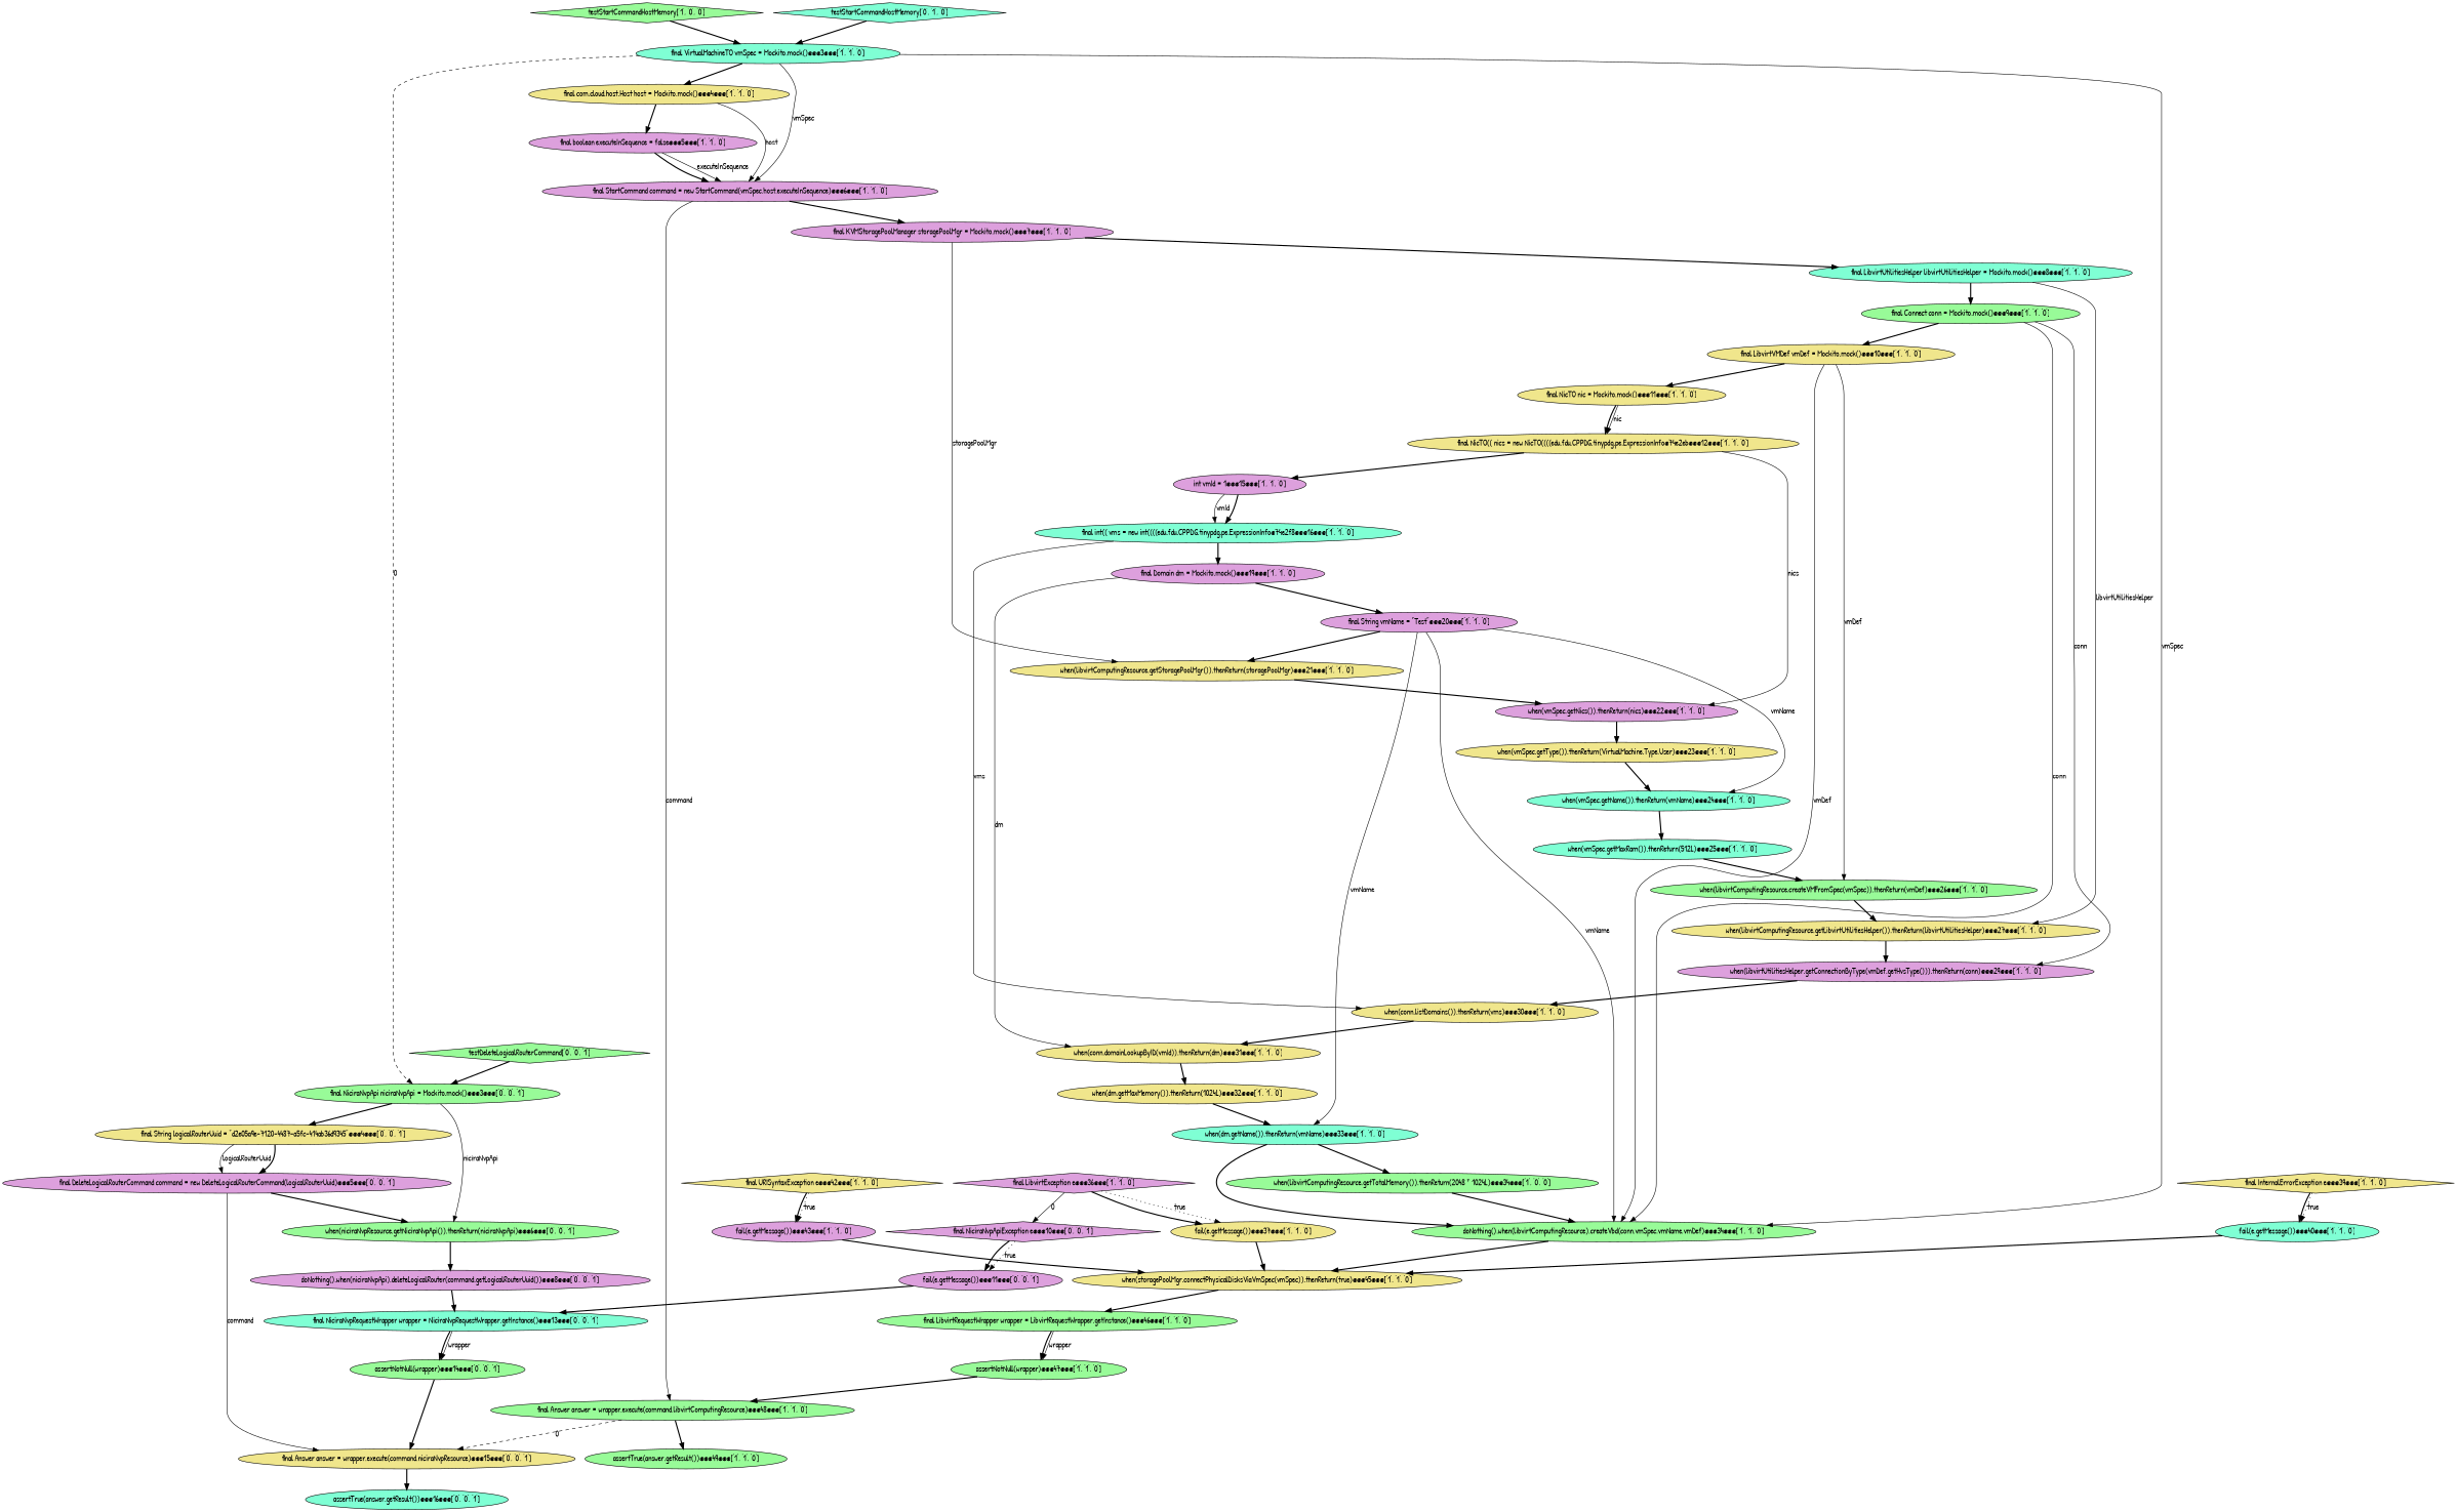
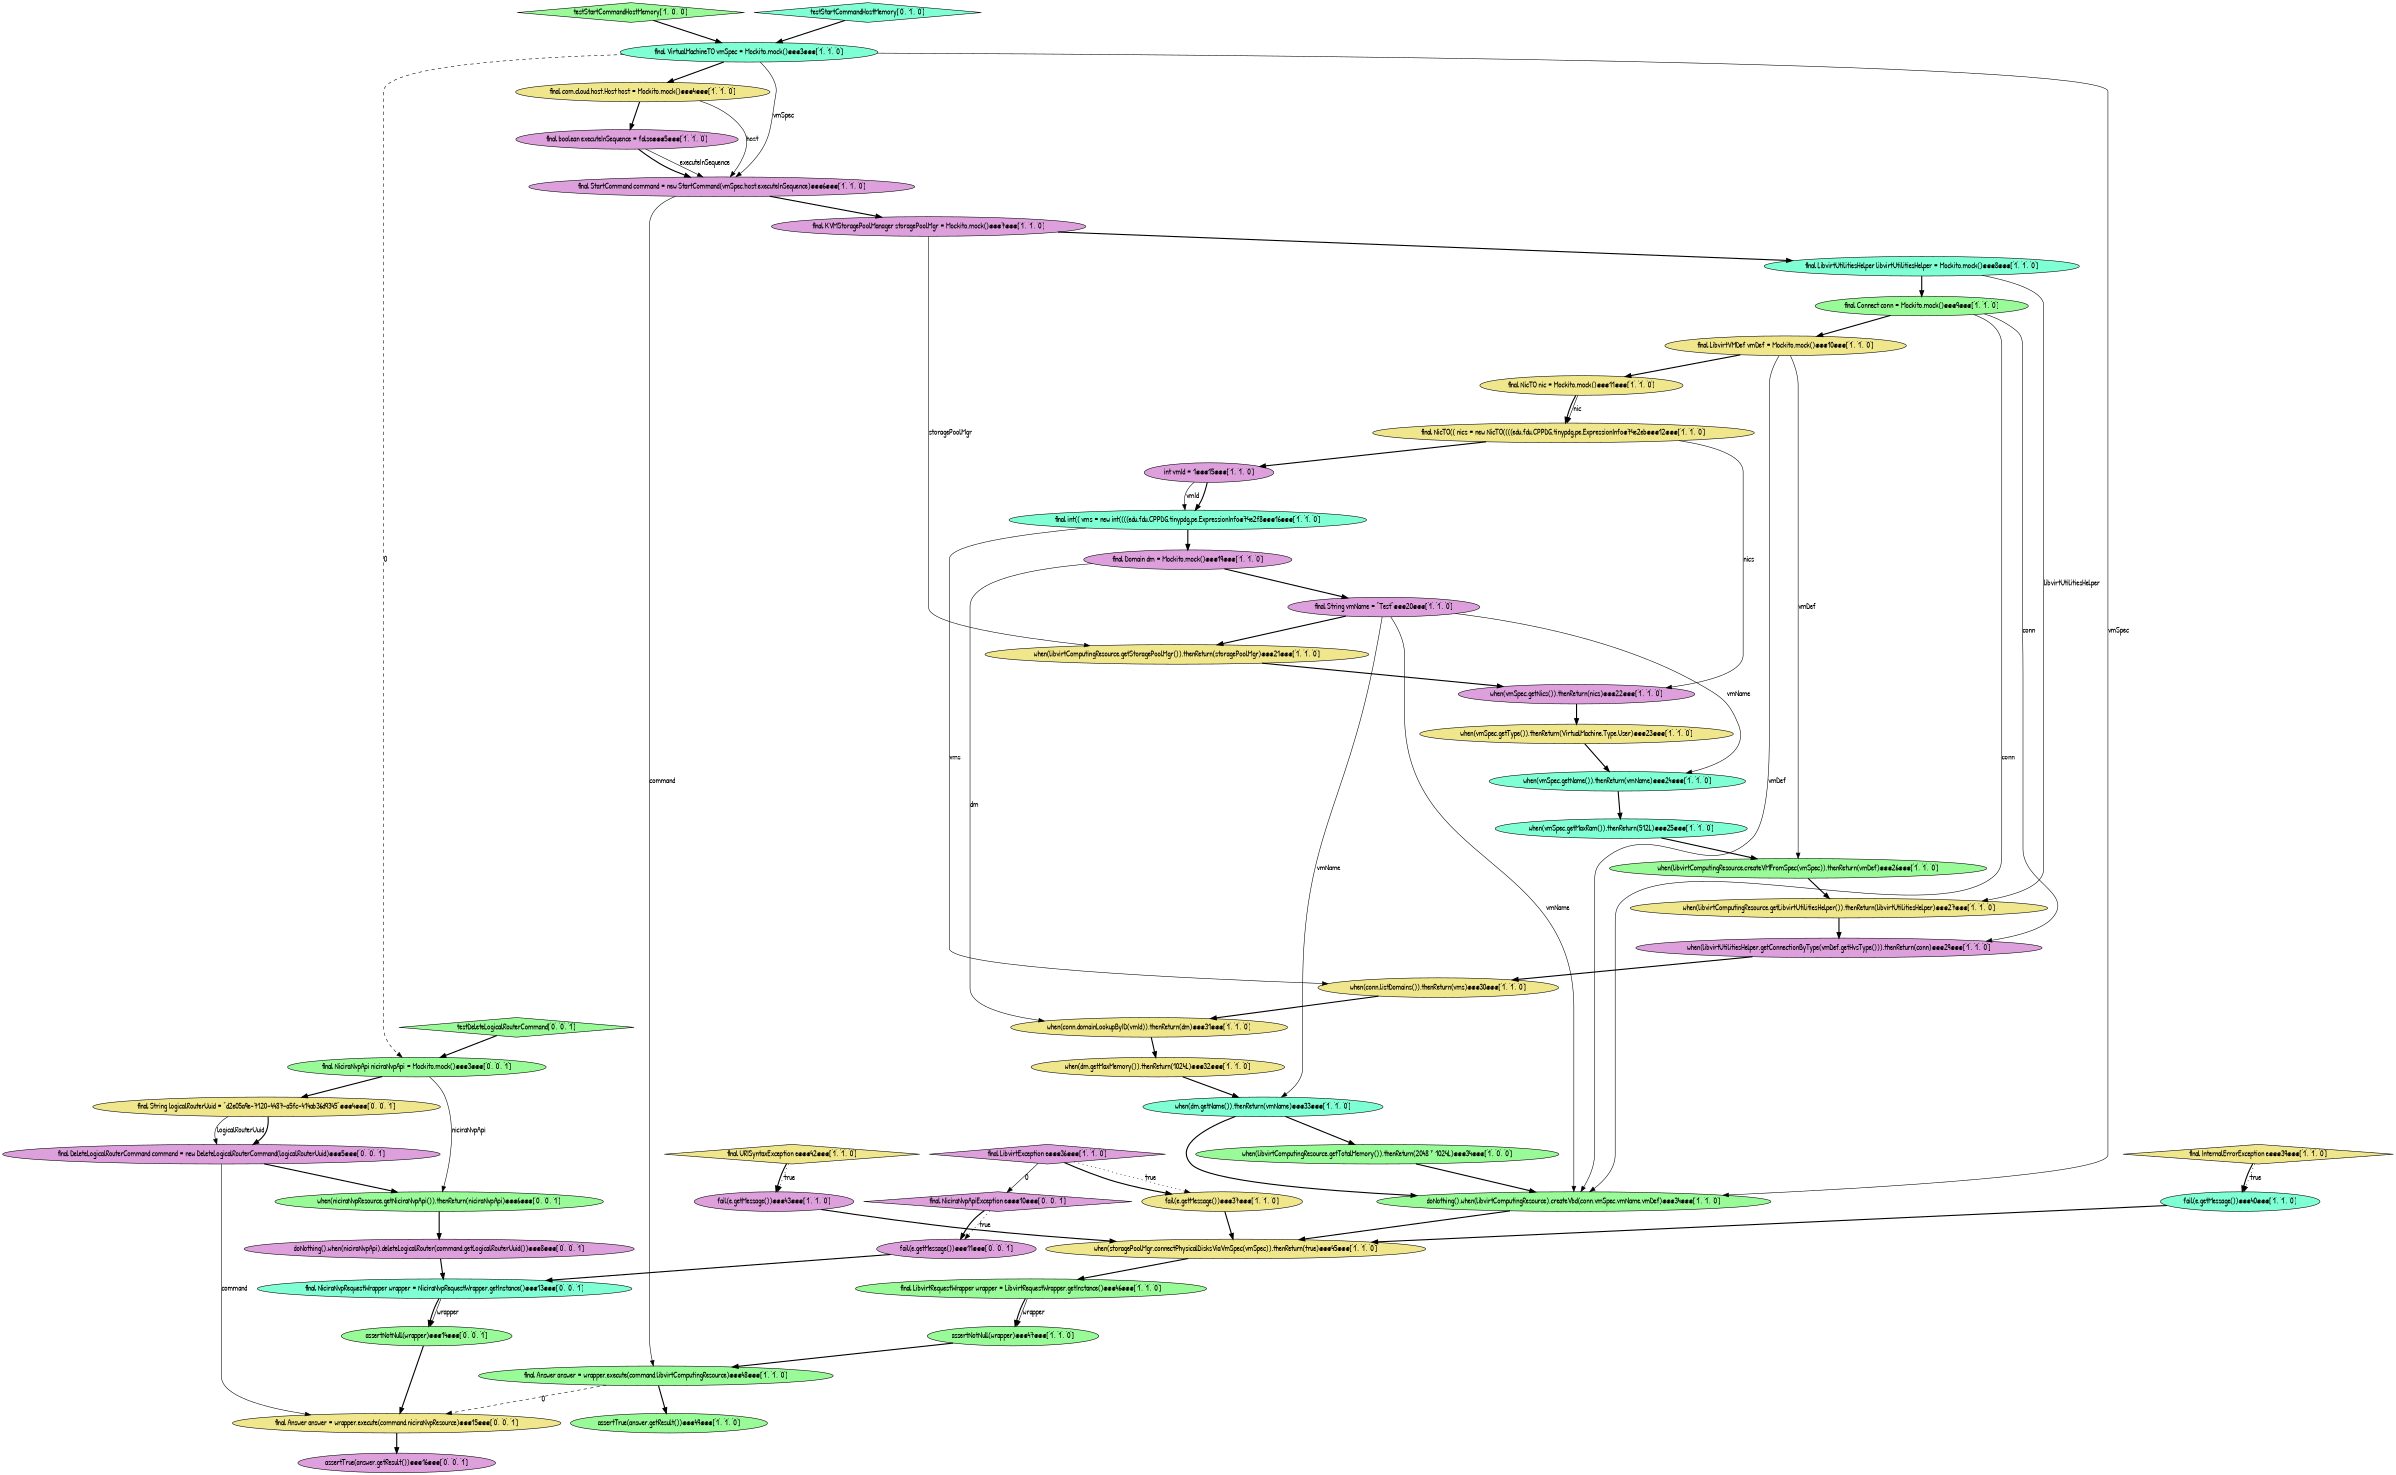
  digraph {
    fontname="Patrick Hand"
    node [fillcolor=khaki fontname="Patrick Hand" shape=ellipse style=filled]
    edge [fontname="Patrick Hand" style=bold]
    n1 [fillcolor=palegreen label="final NiciraNvpApi niciraNvpApi = Mockito.mock()@@@3@@@['0', '0', '1']"]
    n2 [label="final String logicalRouterUuid = \"d2e05a9e-7120-4487-a5fc-414ab36d9345\"@@@4@@@['0', '0', '1']"]
    n3 [fillcolor=palegreen label="when(niciraNvpResource.getNiciraNvpApi()).thenReturn(niciraNvpApi)@@@6@@@['0', '0', '1']"]
    n4 [fillcolor=plum label="final DeleteLogicalRouterCommand command = new DeleteLogicalRouterCommand(logicalRouterUuid)@@@5@@@['0', '0', '1']"]
    n5 [fillcolor=plum label="doNothing().when(niciraNvpApi).deleteLogicalRouter(command.getLogicalRouterUuid())@@@8@@@['0', '0', '1']"]
    n6 [label="when(libvirtComputingResource.getStoragePoolMgr()).thenReturn(storagePoolMgr)@@@21@@@['1', '1', '0']"]
    n7 [fillcolor=plum label="when(vmSpec.getNics()).thenReturn(nics)@@@22@@@['1', '1', '0']"]
    n8 [label="when(vmSpec.getType()).thenReturn(VirtualMachine.Type.User)@@@23@@@['1', '1', '0']"]
    n9 [fillcolor=aquamarine label="when(vmSpec.getMaxRam()).thenReturn(512L)@@@25@@@['1', '1', '0']"]
    n10 [fillcolor=palegreen label="when(libvirtComputingResource.createVMFromSpec(vmSpec)).thenReturn(vmDef)@@@26@@@['1', '1', '0']"]
    n11 [label="when(libvirtComputingResource.getLibvirtUtilitiesHelper()).thenReturn(libvirtUtilitiesHelper)@@@27@@@['1', '1', '0']"]
    n12 [label="fail(e.getMessage())@@@37@@@['1', '1', '0']"]
    n13 [label="when(storagePoolMgr.connectPhysicalDisksViaVmSpec(vmSpec)).thenReturn(true)@@@45@@@['1', '1', '0']"]
    n14 [fillcolor=palegreen label="final LibvirtRequestWrapper wrapper = LibvirtRequestWrapper.getInstance()@@@46@@@['1', '1', '0']"]
    n15 [fillcolor=aquamarine label="when(vmSpec.getName()).thenReturn(vmName)@@@24@@@['1', '1', '0']"]
    n16 [fillcolor=plum label="final String vmName = \"Test\"@@@20@@@['1', '1', '0']"]
    n17 [fillcolor=aquamarine label="when(dm.getName()).thenReturn(vmName)@@@33@@@['1', '1', '0']"]
    n18 [fillcolor=palegreen label="doNothing().when(libvirtComputingResource).createVbd(conn,vmSpec,vmName,vmDef)@@@34@@@['1', '1', '0']"]
    n19 [fillcolor=palegreen label="when(libvirtComputingResource.getTotalMemory()).thenReturn(2048 * 1024L)@@@34@@@['1', '0', '0']"]
    n20 [fillcolor=plum label="final StartCommand command = new StartCommand(vmSpec,host,executeInSequence)@@@6@@@['1', '1', '0']"]
    n21 [fillcolor=palegreen label="final Answer answer = wrapper.execute(command,libvirtComputingResource)@@@48@@@['1', '1', '0']"]
    n22 [fillcolor=plum label="final KVMStoragePoolManager storagePoolMgr = Mockito.mock()@@@7@@@['1', '1', '0']"]
    n23 [label="final Answer answer = wrapper.execute(command,niciraNvpResource)@@@15@@@['0', '0', '1']"]
    n24 [fillcolor=palegreen label="assertTrue(answer.getResult())@@@49@@@['1', '1', '0']"]
    n25 [fillcolor=aquamarine label="final LibvirtUtilitiesHelper libvirtUtilitiesHelper = Mockito.mock()@@@8@@@['1', '1', '0']"]
    n26 [fillcolor=plum label="final boolean executeInSequence = false@@@5@@@['1', '1', '0']"]
    n27 [fillcolor=palegreen label="testStartCommandHostMemory['1', '0', '0']" shape=diamond]
    n28 [fillcolor=aquamarine label="final VirtualMachineTO vmSpec = Mockito.mock()@@@3@@@['1', '1', '0']"]
    n29 [label="final com.cloud.host.Host host = Mockito.mock()@@@4@@@['1', '1', '0']"]
    n30 [fillcolor=aquamarine label="final int(( vms = new int((((edu.fdu.CPPDG.tinypdg.pe.ExpressionInfo@74e2f8@@@16@@@['1', '1', '0']"]
    n31 [fillcolor=plum label="final Domain dm = Mockito.mock()@@@19@@@['1', '1', '0']"]
    n32 [label="when(conn.listDomains()).thenReturn(vms)@@@30@@@['1', '1', '0']"]
    n33 [label="when(conn.domainLookupByID(vmId)).thenReturn(dm)@@@31@@@['1', '1', '0']"]
    n34 [fillcolor=plum label="fail(e.getMessage())@@@11@@@['0', '0', '1']"]
    n35 [fillcolor=aquamarine label="final NiciraNvpRequestWrapper wrapper = NiciraNvpRequestWrapper.getInstance()@@@13@@@['0', '0', '1']"]
    n36 [fillcolor=palegreen label="assertNotNull(wrapper)@@@14@@@['0', '0', '1']"]
-   n37 [fillcolor=aquamarine label="assertTrue(answer.getResult())@@@16@@@['0', '0', '1']"]
+   n37 [fillcolor=plum label="assertTrue(answer.getResult())@@@16@@@['0', '0', '1']"]
    n38 [label="when(dm.getMaxMemory()).thenReturn(1024L)@@@32@@@['1', '1', '0']"]
    n39 [label="final InternalErrorException e@@@39@@@['1', '1', '0']" shape=diamond]
    n40 [fillcolor=aquamarine label="fail(e.getMessage())@@@40@@@['1', '1', '0']"]
    n41 [fillcolor=plum label="fail(e.getMessage())@@@43@@@['1', '1', '0']"]
    n42 [fillcolor=plum label="final LibvirtException e@@@36@@@['1', '1', '0']" shape=diamond]
    n43 [fillcolor=plum label="final NiciraNvpApiException e@@@10@@@['0', '0', '1']" shape=diamond]
    n44 [fillcolor=plum label="when(libvirtUtilitiesHelper.getConnectionByType(vmDef.getHvsType())).thenReturn(conn)@@@29@@@['1', '1', '0']"]
    n45 [fillcolor=plum label="int vmId = 1@@@15@@@['1', '1', '0']"]
    n46 [fillcolor=palegreen label="testDeleteLogicalRouterCommand['0', '0', '1']" shape=diamond]
    n47 [fillcolor=palegreen label="assertNotNull(wrapper)@@@47@@@['1', '1', '0']"]
    n48 [label="final NicTO(( nics = new NicTO((((edu.fdu.CPPDG.tinypdg.pe.ExpressionInfo@74e2eb@@@12@@@['1', '1', '0']"]
    n49 [label="final URISyntaxException e@@@42@@@['1', '1', '0']" shape=diamond]
    n50 [label="final NicTO nic = Mockito.mock()@@@11@@@['1', '1', '0']"]
    n51 [label="final LibvirtVMDef vmDef = Mockito.mock()@@@10@@@['1', '1', '0']"]
    n52 [fillcolor=palegreen label="final Connect conn = Mockito.mock()@@@9@@@['1', '1', '0']"]
    n53 [fillcolor=aquamarine label="testStartCommandHostMemory['0', '1', '0']" shape=diamond]
    n1 -> n2
    n1 -> n3 [label=niciraNvpApi style=solid]
    n2 -> n4 [label=logicalRouterUuid style=solid]
    n2 -> n4
    n3 -> n5
    n4 -> n3
    n4 -> n23 [label=command style=solid]
    n5 -> n35
    n6 -> n7
    n7 -> n8
    n8 -> n15
    n9 -> n10
    n10 -> n11
    n11 -> n44
    n12 -> n13
    n13 -> n14
    n14 -> n47 [label=wrapper style=solid]
    n14 -> n47
    n15 -> n9
    n16 -> n6
    n16 -> n15 [label=vmName style=solid]
    n16 -> n17 [label=vmName style=solid]
    n16 -> n18 [label=vmName style=solid]
    n17 -> n18
    n17 -> n19
    n18 -> n13
    n19 -> n18
    n20 -> n21 [label=command style=solid]
    n20 -> n22
    n21 -> n23 [label=0 style=dashed]
    n21 -> n24
    n22 -> n6 [label=storagePoolMgr style=solid]
    n22 -> n25
    n23 -> n37
    n25 -> n11 [label=libvirtUtilitiesHelper style=solid]
    n25 -> n52
    n26 -> n20 [label=executeInSequence style=solid]
    n26 -> n20
    n27 -> n28
    n28 -> n1 [label=0 style=dashed]
    n28 -> n18 [label=vmSpec style=solid]
    n28 -> n20 [label=vmSpec style=solid]
    n28 -> n29
    n29 -> n20 [label=host style=solid]
    n29 -> n26
    n30 -> n31
    n30 -> n32 [label=vms style=solid]
    n31 -> n16
    n31 -> n33 [label=dm style=solid]
    n32 -> n33
    n33 -> n38
    n34 -> n35
    n35 -> n36 [label=wrapper style=solid]
    n35 -> n36
    n36 -> n23
    n38 -> n17
    n39 -> n40 [label=true style=dotted]
    n39 -> n40
    n40 -> n13
    n41 -> n13
    n42 -> n12
    n42 -> n12 [label=true style=dotted]
    n42 -> n43 [label=0 style=solid]
    n43 -> n34 [label=true style=dotted]
    n43 -> n34
    n44 -> n32
    n45 -> n30
    n45 -> n30 [label=vmId style=solid]
    n46 -> n1
    n47 -> n21
    n48 -> n7 [label=nics style=solid]
    n48 -> n45
    n49 -> n41 [label=true style=dotted]
    n49 -> n41
    n50 -> n48
    n50 -> n48 [label=nic style=solid]
    n51 -> n10 [label=vmDef style=solid]
    n51 -> n18 [label=vmDef style=solid]
    n51 -> n50
    n52 -> n18 [label=conn style=solid]
    n52 -> n44 [label=conn style=solid]
    n52 -> n51
    n53 -> n28
  }
